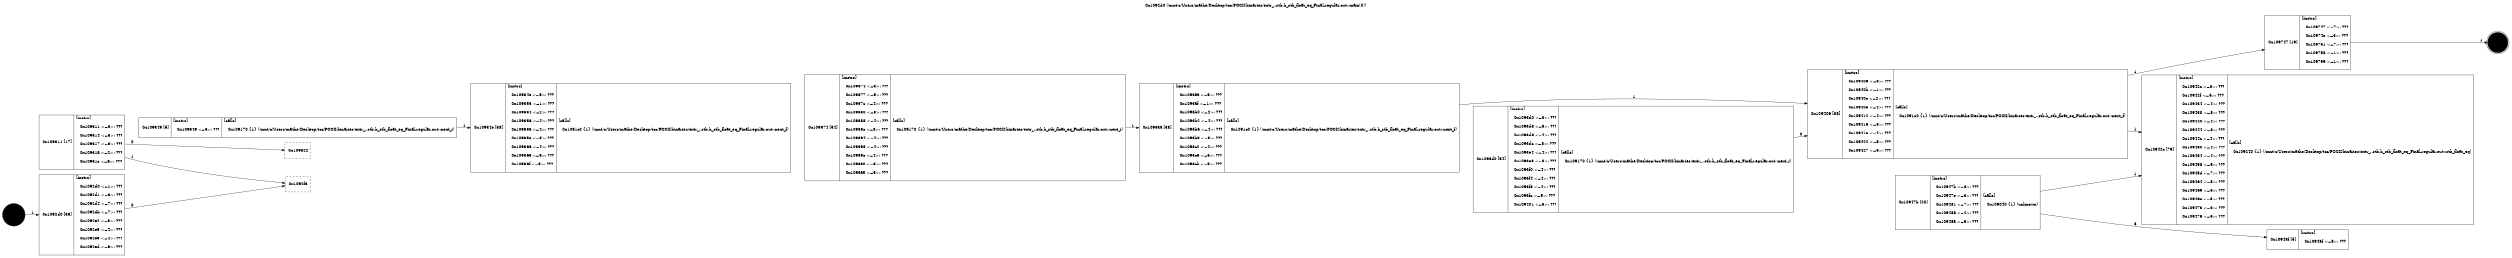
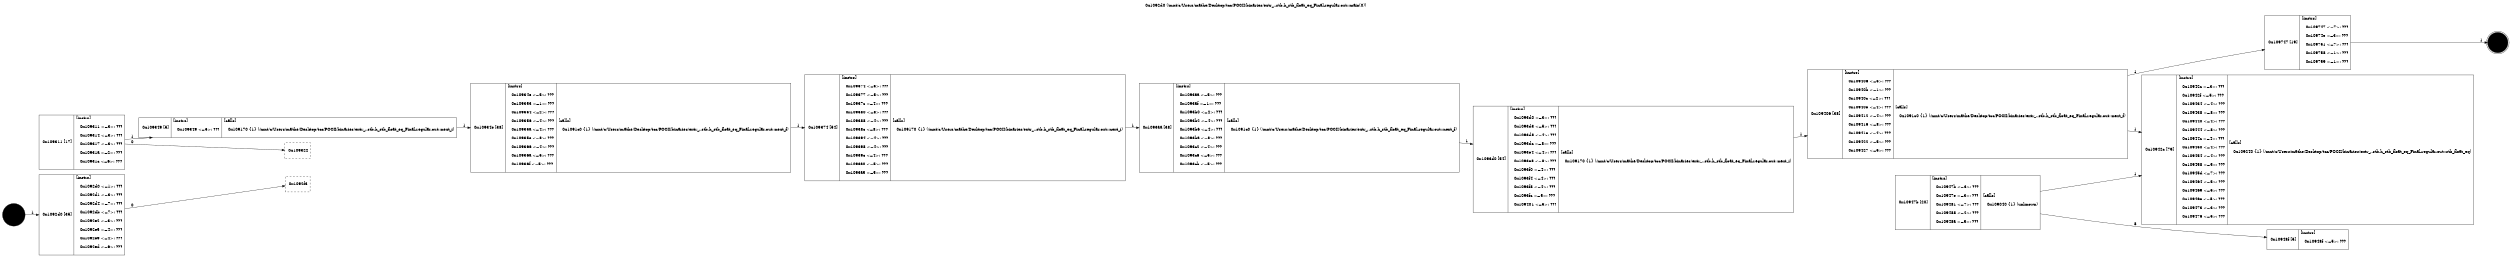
  digraph {
    label="0x1092d0 (/mnt/c/Users/mathe/Desktop/tcc/POCII/binaries/extr_..stb.h_stb_float_eq_Final-regular.out::main(0))"
    labelloc=t
    rankdir=LR
    node [shape=record]
    Entry [fillcolor=black height=0.3 shape=circle style=filled width=0.3]
    n2 [label="{\n     0x1092d0 [35]\l\n     | [instrs]\l\n     &nbsp;&nbsp;0x1092d0 \<+1\>: ???\l\n     &nbsp;&nbsp;0x1092d1 \<+3\>: ???\l\n     &nbsp;&nbsp;0x1092d4 \<+7\>: ???\l\n     &nbsp;&nbsp;0x1092db \<+7\>: ???\l\n     &nbsp;&nbsp;0x1092e2 \<+3\>: ???\l\n     &nbsp;&nbsp;0x1092e5 \<+4\>: ???\l\n     &nbsp;&nbsp;0x1092e9 \<+4\>: ???\l\n     &nbsp;&nbsp;0x1092ed \<+6\>: ???\l\n  }"]
    n3 [label="{\n     0x1092f3\l\n  }" style=dashed]
    n4 [label="{\n     0x109311 [17]\l\n     | [instrs]\l\n     &nbsp;&nbsp;0x109311 \<+3\>: ???\l\n     &nbsp;&nbsp;0x109314 \<+3\>: ???\l\n     &nbsp;&nbsp;0x109317 \<+3\>: ???\l\n     &nbsp;&nbsp;0x10931a \<+2\>: ???\l\n     &nbsp;&nbsp;0x10931c \<+6\>: ???\l\n  }"]
    n5 [label="{\n     0x109349 [5]\l\n     | [instrs]\l\n     &nbsp;&nbsp;0x109349 \<+5\>: ???\l\n     | [calls]\l\n     &nbsp;&nbsp;0x109170 \{1\} (/mnt/c/Users/mathe/Desktop/tcc/POCII/binaries/extr_..stb.h_stb_float_eq_Final-regular.out::next_i)\l\n  }"]
    n6 [label="{\n     0x109322\l\n  }" style=dashed]
    n7 [label="{\n     0x10934e [38]\l\n     | [instrs]\l\n     &nbsp;&nbsp;0x10934e \<+5\>: ???\l\n     &nbsp;&nbsp;0x109353 \<+1\>: ???\l\n     &nbsp;&nbsp;0x109354 \<+2\>: ???\l\n     &nbsp;&nbsp;0x109356 \<+4\>: ???\l\n     &nbsp;&nbsp;0x10935a \<+4\>: ???\l\n     &nbsp;&nbsp;0x10935e \<+8\>: ???\l\n     &nbsp;&nbsp;0x109366 \<+4\>: ???\l\n     &nbsp;&nbsp;0x10936a \<+5\>: ???\l\n     &nbsp;&nbsp;0x10936f \<+5\>: ???\l\n     | [calls]\l\n     &nbsp;&nbsp;0x1091c0 \{1\} (/mnt/c/Users/mathe/Desktop/tcc/POCII/binaries/extr_..stb.h_stb_float_eq_Final-regular.out::next_f)\l\n  }"]
    n8 [label="{\n     0x109374 [54]\l\n     | [instrs]\l\n     &nbsp;&nbsp;0x109374 \<+3\>: ???\l\n     &nbsp;&nbsp;0x109377 \<+5\>: ???\l\n     &nbsp;&nbsp;0x10937c \<+4\>: ???\l\n     &nbsp;&nbsp;0x109380 \<+8\>: ???\l\n     &nbsp;&nbsp;0x109388 \<+4\>: ???\l\n     &nbsp;&nbsp;0x10938c \<+8\>: ???\l\n     &nbsp;&nbsp;0x109394 \<+4\>: ???\l\n     &nbsp;&nbsp;0x109398 \<+4\>: ???\l\n     &nbsp;&nbsp;0x10939c \<+4\>: ???\l\n     &nbsp;&nbsp;0x1093a0 \<+5\>: ???\l\n     &nbsp;&nbsp;0x1093a5 \<+5\>: ???\l\n     | [calls]\l\n     &nbsp;&nbsp;0x109170 \{1\} (/mnt/c/Users/mathe/Desktop/tcc/POCII/binaries/extr_..stb.h_stb_float_eq_Final-regular.out::next_i)\l\n  }"]
    n9 [label="{\n     0x1093aa [38]\l\n     | [instrs]\l\n     &nbsp;&nbsp;0x1093aa \<+5\>: ???\l\n     &nbsp;&nbsp;0x1093af \<+1\>: ???\l\n     &nbsp;&nbsp;0x1093b0 \<+2\>: ???\l\n     &nbsp;&nbsp;0x1093b2 \<+4\>: ???\l\n     &nbsp;&nbsp;0x1093b6 \<+4\>: ???\l\n     &nbsp;&nbsp;0x1093ba \<+8\>: ???\l\n     &nbsp;&nbsp;0x1093c2 \<+4\>: ???\l\n     &nbsp;&nbsp;0x1093c6 \<+5\>: ???\l\n     &nbsp;&nbsp;0x1093cb \<+5\>: ???\l\n     | [calls]\l\n     &nbsp;&nbsp;0x1091c0 \{1\} (/mnt/c/Users/mathe/Desktop/tcc/POCII/binaries/extr_..stb.h_stb_float_eq_Final-regular.out::next_f)\l\n  }"]
    n10 [label="{\n     0x1093d0 [54]\l\n     | [instrs]\l\n     &nbsp;&nbsp;0x1093d0 \<+3\>: ???\l\n     &nbsp;&nbsp;0x1093d3 \<+5\>: ???\l\n     &nbsp;&nbsp;0x1093d8 \<+4\>: ???\l\n     &nbsp;&nbsp;0x1093dc \<+8\>: ???\l\n     &nbsp;&nbsp;0x1093e4 \<+4\>: ???\l\n     &nbsp;&nbsp;0x1093e8 \<+8\>: ???\l\n     &nbsp;&nbsp;0x1093f0 \<+4\>: ???\l\n     &nbsp;&nbsp;0x1093f4 \<+4\>: ???\l\n     &nbsp;&nbsp;0x1093f8 \<+4\>: ???\l\n     &nbsp;&nbsp;0x1093fc \<+5\>: ???\l\n     &nbsp;&nbsp;0x109401 \<+5\>: ???\l\n     | [calls]\l\n     &nbsp;&nbsp;0x109170 \{1\} (/mnt/c/Users/mathe/Desktop/tcc/POCII/binaries/extr_..stb.h_stb_float_eq_Final-regular.out::next_i)\l\n  }"]
    n11 [label="{\n     0x109406 [38]\l\n     | [instrs]\l\n     &nbsp;&nbsp;0x109406 \<+5\>: ???\l\n     &nbsp;&nbsp;0x10940b \<+1\>: ???\l\n     &nbsp;&nbsp;0x10940c \<+2\>: ???\l\n     &nbsp;&nbsp;0x10940e \<+4\>: ???\l\n     &nbsp;&nbsp;0x109412 \<+4\>: ???\l\n     &nbsp;&nbsp;0x109416 \<+8\>: ???\l\n     &nbsp;&nbsp;0x10941e \<+4\>: ???\l\n     &nbsp;&nbsp;0x109422 \<+5\>: ???\l\n     &nbsp;&nbsp;0x109427 \<+5\>: ???\l\n     | [calls]\l\n     &nbsp;&nbsp;0x1091c0 \{1\} (/mnt/c/Users/mathe/Desktop/tcc/POCII/binaries/extr_..stb.h_stb_float_eq_Final-regular.out::next_f)\l\n  }"]
    n12 [label="{\n     0x10942c [79]\l\n     | [instrs]\l\n     &nbsp;&nbsp;0x10942c \<+3\>: ???\l\n     &nbsp;&nbsp;0x10942f \<+5\>: ???\l\n     &nbsp;&nbsp;0x109434 \<+4\>: ???\l\n     &nbsp;&nbsp;0x109438 \<+8\>: ???\l\n     &nbsp;&nbsp;0x109440 \<+4\>: ???\l\n     &nbsp;&nbsp;0x109444 \<+8\>: ???\l\n     &nbsp;&nbsp;0x10944c \<+4\>: ???\l\n     &nbsp;&nbsp;0x109450 \<+4\>: ???\l\n     &nbsp;&nbsp;0x109454 \<+4\>: ???\l\n     &nbsp;&nbsp;0x109458 \<+5\>: ???\l\n     &nbsp;&nbsp;0x10945d \<+7\>: ???\l\n     &nbsp;&nbsp;0x109464 \<+5\>: ???\l\n     &nbsp;&nbsp;0x109469 \<+5\>: ???\l\n     &nbsp;&nbsp;0x10946e \<+5\>: ???\l\n     &nbsp;&nbsp;0x109473 \<+3\>: ???\l\n     &nbsp;&nbsp;0x109476 \<+5\>: ???\l\n     | [calls]\l\n     &nbsp;&nbsp;0x109240 \{1\} (/mnt/c/Users/mathe/Desktop/tcc/POCII/binaries/extr_..stb.h_stb_float_eq_Final-regular.out::stb_float_eq)\l\n  }"]
    n13 [label="{\n     0x109747 [19]\l\n     | [instrs]\l\n     &nbsp;&nbsp;0x109747 \<+7\>: ???\l\n     &nbsp;&nbsp;0x10974e \<+3\>: ???\l\n     &nbsp;&nbsp;0x109751 \<+7\>: ???\l\n     &nbsp;&nbsp;0x109758 \<+1\>: ???\l\n     &nbsp;&nbsp;0x109759 \<+1\>: ???\l\n  }"]
    n14 [label="{\n     0x10947b [20]\l\n     | [instrs]\l\n     &nbsp;&nbsp;0x10947b \<+3\>: ???\l\n     &nbsp;&nbsp;0x10947e \<+3\>: ???\l\n     &nbsp;&nbsp;0x109481 \<+7\>: ???\l\n     &nbsp;&nbsp;0x109488 \<+2\>: ???\l\n     &nbsp;&nbsp;0x10948a \<+5\>: ???\l\n     | [calls]\l\n     &nbsp;&nbsp;0x109040 \{1\} (unknown)\l\n  }"]
    n15 [label="{\n     0x10948f [5]\l\n     | [instrs]\l\n     &nbsp;&nbsp;0x10948f \<+5\>: ???\l\n  }"]
    Exit [fillcolor=black height=0.3 peripheries=2 shape=circle style=filled width=0.3]
    Entry -> n2 [label=" 1"]
    n2 -> n3 [label=" 0"]
-   n4 -> n3 [label=" 1"]
+   n4 -> n5 [label=" 1"]
    n4 -> n6 [label=" 0"]
    n5 -> n7 [label=" 1"]
+   n7 -> n8 [label=" 1"]
    n8 -> n9 [label=" 1"]
-   n9 -> n11 [label=" 1"]
-   n10 -> n11 [label=" 0"]
+   n9 -> n10 [label=" 1"]
+   n10 -> n11 [label=" 1"]
    n11 -> n12 [label=" 1"]
    n11 -> n13 [label=" 1"]
    n13 -> Exit [label=" 1"]
    n14 -> n12 [label=" 1"]
    n14 -> n15 [label=" 8"]
  }
